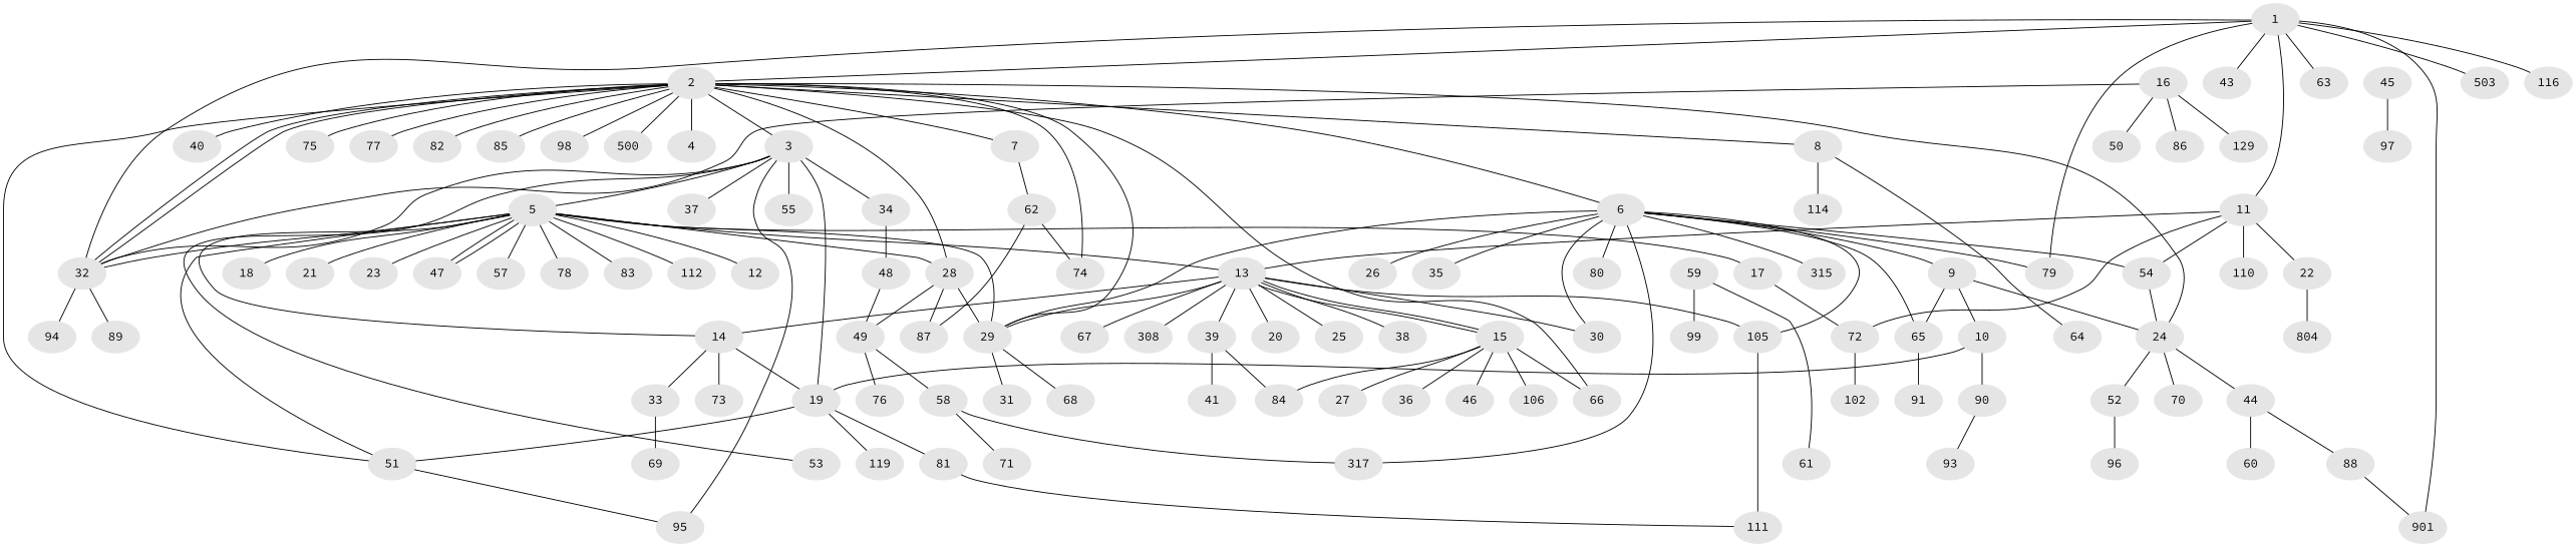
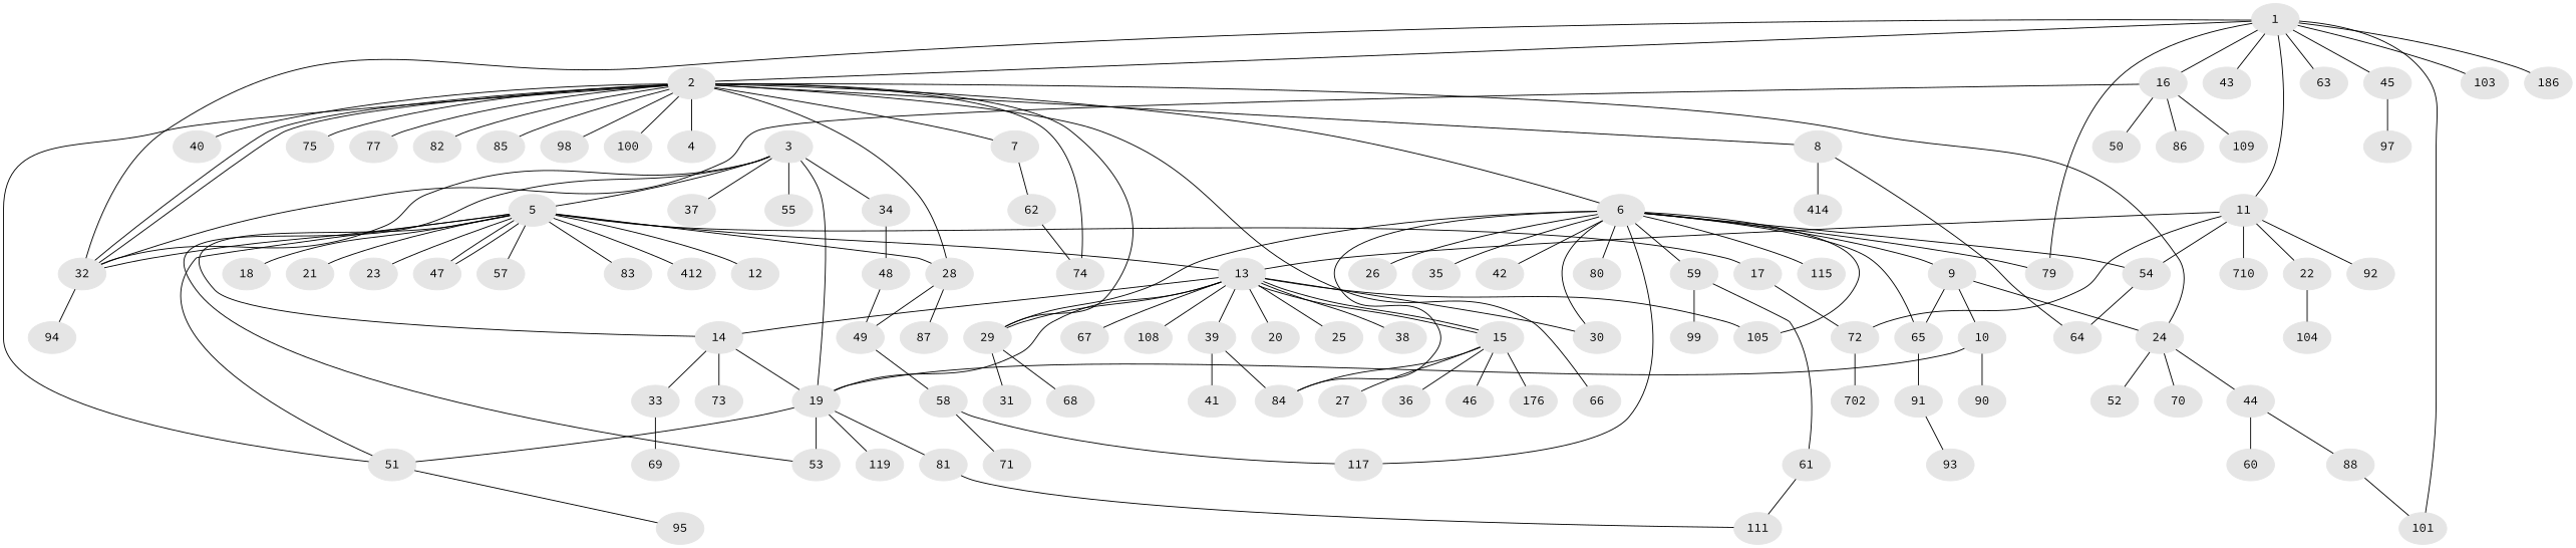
  graph {
    fontname="Source Code Pro"
    node [color=gray90 fontname="Source Code Pro" style=filled]
    edge [fontname="Source Code Pro"]
    1
    2
    11
    16
    32
    43
    45
    63
    79
-   101 [label=901]
-   103 [label=503]
-   116
+   101
+   103
+   116 [label=186]
    3
    4
    6
    7
    8
    24
    28
    29
    40
    51
    66
    74
    75
    77
    82
    85
    98
-   100 [label=500]
+   100
    13
    54
    22
    72
-   110
+   92
+   110 [label=710]
    50
    86
-   109 [label=129]
-   89
+   109
    94
    97
    5
    19
    34
    37
    53
    55
    95
    9
    26
    30
    35
+   42
    59
    65
    80
    84
    105
-   115 [label=315]
-   117 [label=317]
+   115
+   117
    62
    64
-   114
+   114 [label=414]
    44
    52
    70
    49
    87
    31
    68
    12
    14
    17
    18
    21
    23
    47
    57
-   78
    83
-   112
+   112 [label=412]
    81
    n84 [label=119]
    48
    15
    20
    25
    38
    39
    67
-   108 [label=308]
+   108
    33
    73
    10
    61
    99
    91
    90
    93
-   104 [label=804]
-   102
+   104
+   102 [label=702]
    27
    36
    46
-   106
+   106 [label=176]
    41
    69
    111
    60
    88
-   96
    58
-   76
    71
    1 -- 2
    1 -- 11
+   1 -- 16
    1 -- 32
    1 -- 43
+   1 -- 45
    1 -- 63
    1 -- 79
    1 -- 101
    1 -- 103
    1 -- 116
    2 -- 32
    2 -- 32
-   2 -- 3
    2 -- 4
    2 -- 6
    2 -- 7
    2 -- 8
    2 -- 24
    2 -- 28
    2 -- 29
    2 -- 40
    2 -- 51
    2 -- 66
    2 -- 74
    2 -- 75
    2 -- 77
    2 -- 82
    2 -- 85
    2 -- 98
    2 -- 100
    11 -- 13
    11 -- 54
    11 -- 22
    11 -- 72
+   11 -- 92
    11 -- 110
    16 -- 32
    16 -- 50
    16 -- 86
    16 -- 109
-   32 -- 89
    32 -- 94
    45 -- 97
    3 -- 32
    3 -- 5
    3 -- 19
    3 -- 34
    3 -- 37
    3 -- 53
    3 -- 55
-   3 -- 95
    6 -- 79
    6 -- 29
    6 -- 54
    6 -- 9
    6 -- 26
    6 -- 30
    6 -- 35
+   6 -- 42
+   6 -- 59
    6 -- 65
    6 -- 80
+   6 -- 84
    6 -- 105
    6 -- 115
    6 -- 117
    7 -- 62
    8 -- 64
    8 -- 114
    24 -- 44
    24 -- 52
    24 -- 70
-   28 -- 29
    28 -- 49
    28 -- 87
    29 -- 31
    29 -- 68
    51 -- 95
    13 -- 29
+   13 -- 19
    13 -- 30
    13 -- 105
    13 -- 14
    13 -- 15
    13 -- 15
    13 -- 20
    13 -- 25
    13 -- 38
    13 -- 39
    13 -- 67
    13 -- 108
-   54 -- 24
+   54 -- 64
    22 -- 104
    72 -- 102
    5 -- 32
    5 -- 28
-   5 -- 29
    5 -- 51
    5 -- 13
    5 -- 12
    5 -- 14
    5 -- 17
    5 -- 18
    5 -- 21
    5 -- 23
    5 -- 47
    5 -- 47
    5 -- 57
-   5 -- 78
    5 -- 83
    5 -- 112
    19 -- 51
+   19 -- 53
    19 -- 81
    19 -- n84
    34 -- 48
    9 -- 24
    9 -- 65
    9 -- 10
    59 -- 61
    59 -- 99
    65 -- 91
    62 -- 74
-   62 -- 87
    44 -- 60
    44 -- 88
-   52 -- 96
    49 -- 58
-   49 -- 76
    14 -- 19
    14 -- 33
    14 -- 73
    17 -- 72
    81 -- 111
    48 -- 49
-   15 -- 66
    15 -- 84
    15 -- 27
    15 -- 36
    15 -- 46
    15 -- 106
    39 -- 84
    39 -- 41
    33 -- 69
    10 -- 19
    10 -- 90
-   105 -- 111
-   90 -- 93
+   61 -- 111
+   91 -- 93
    88 -- 101
    58 -- 117
    58 -- 71
  }
